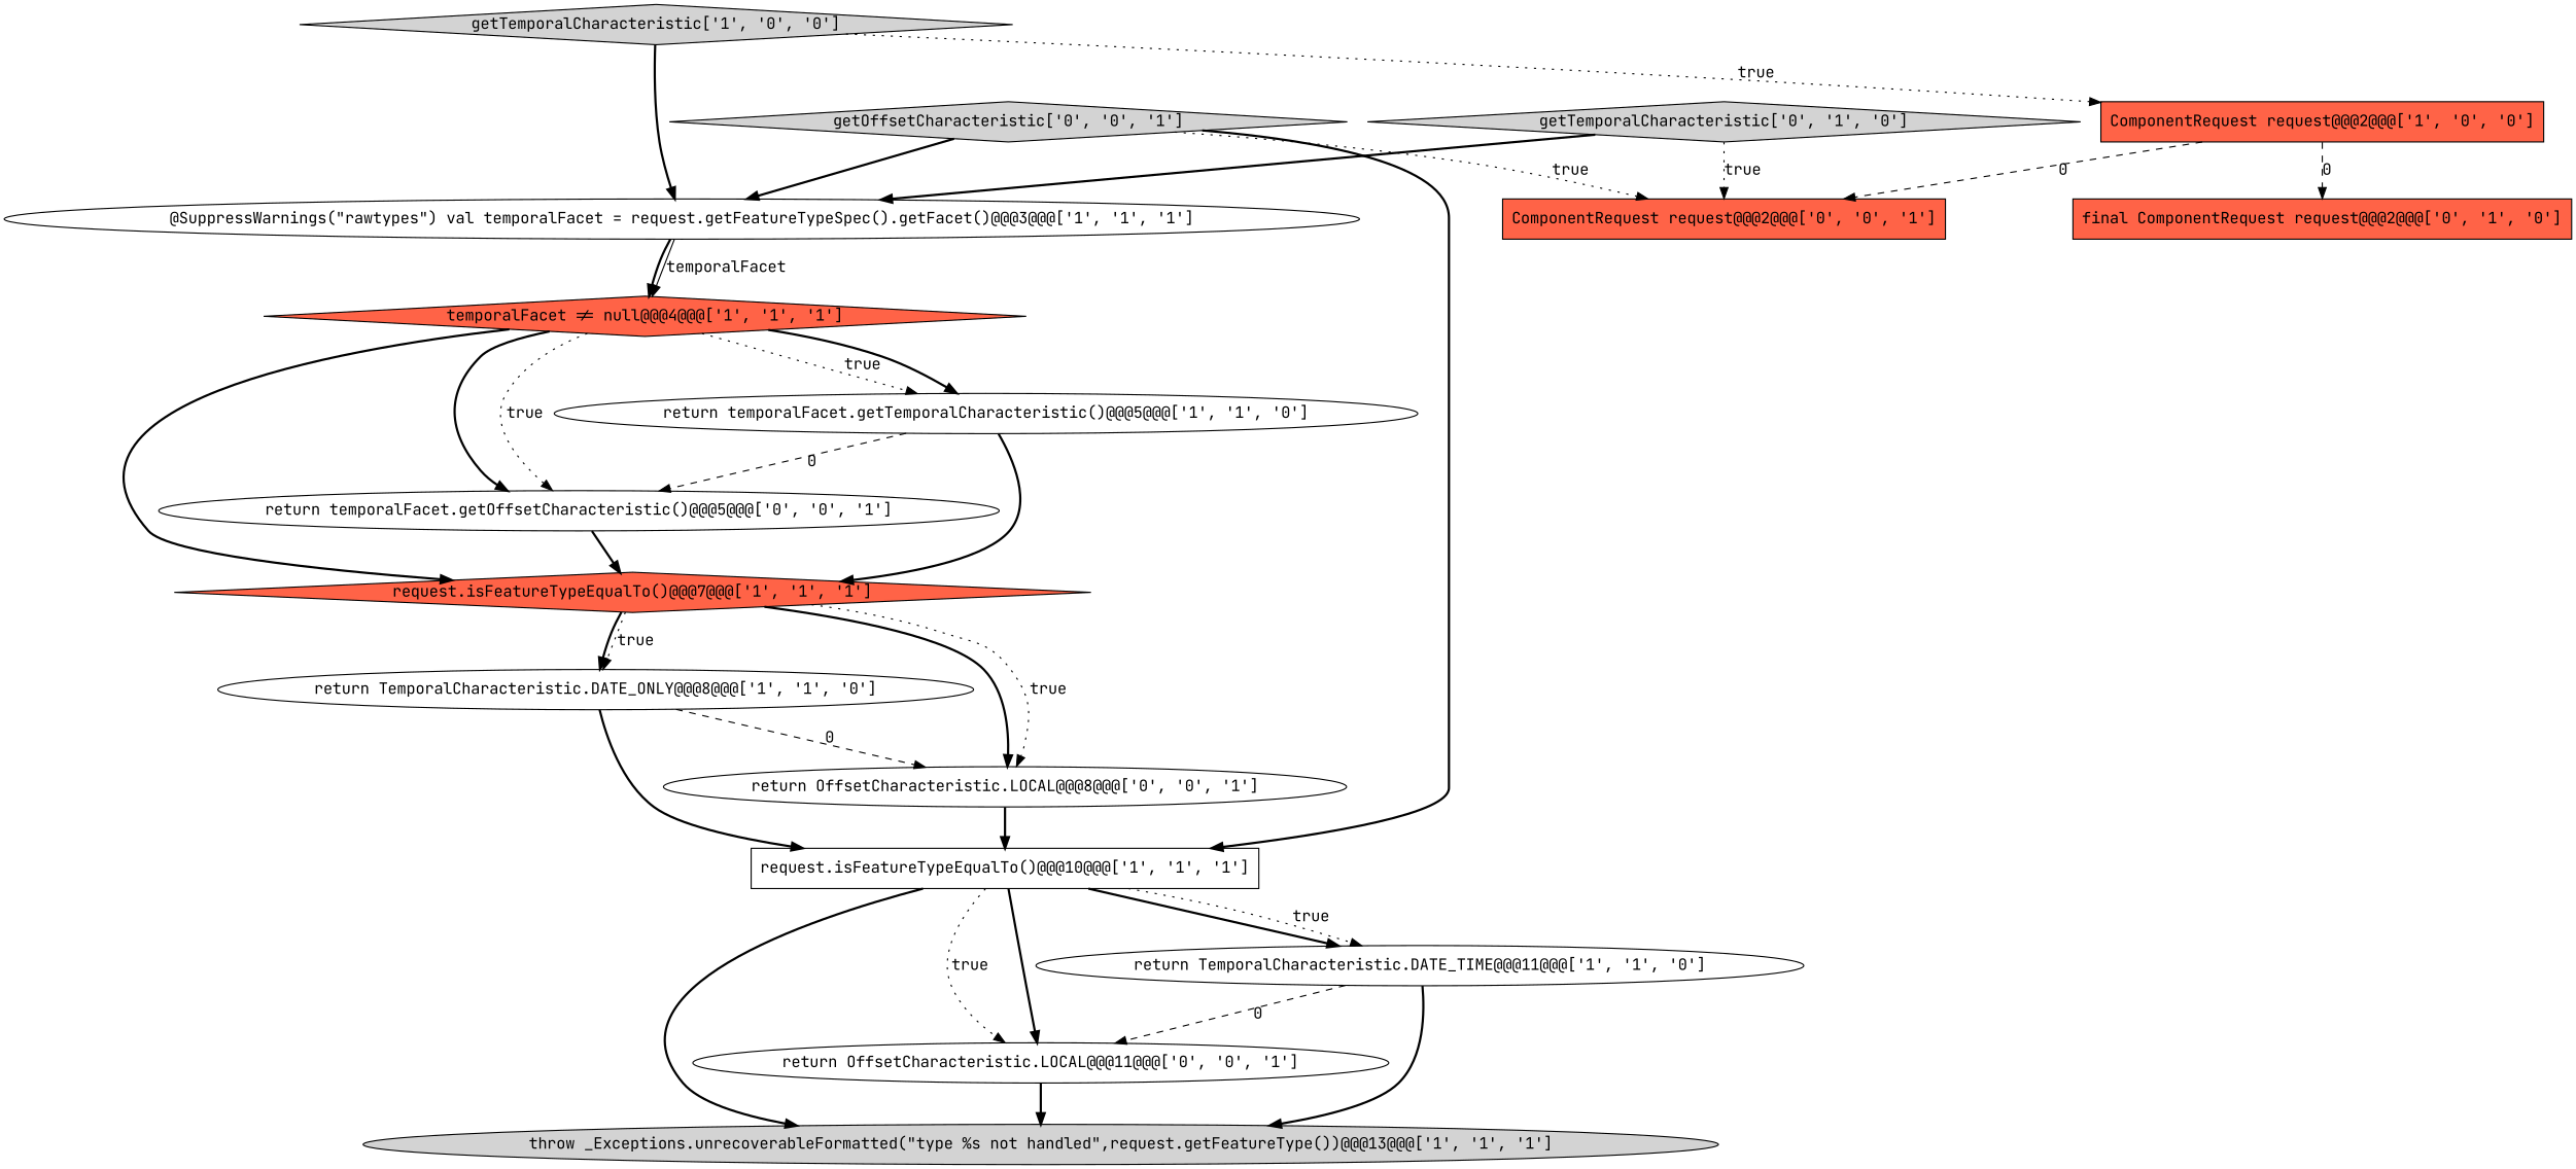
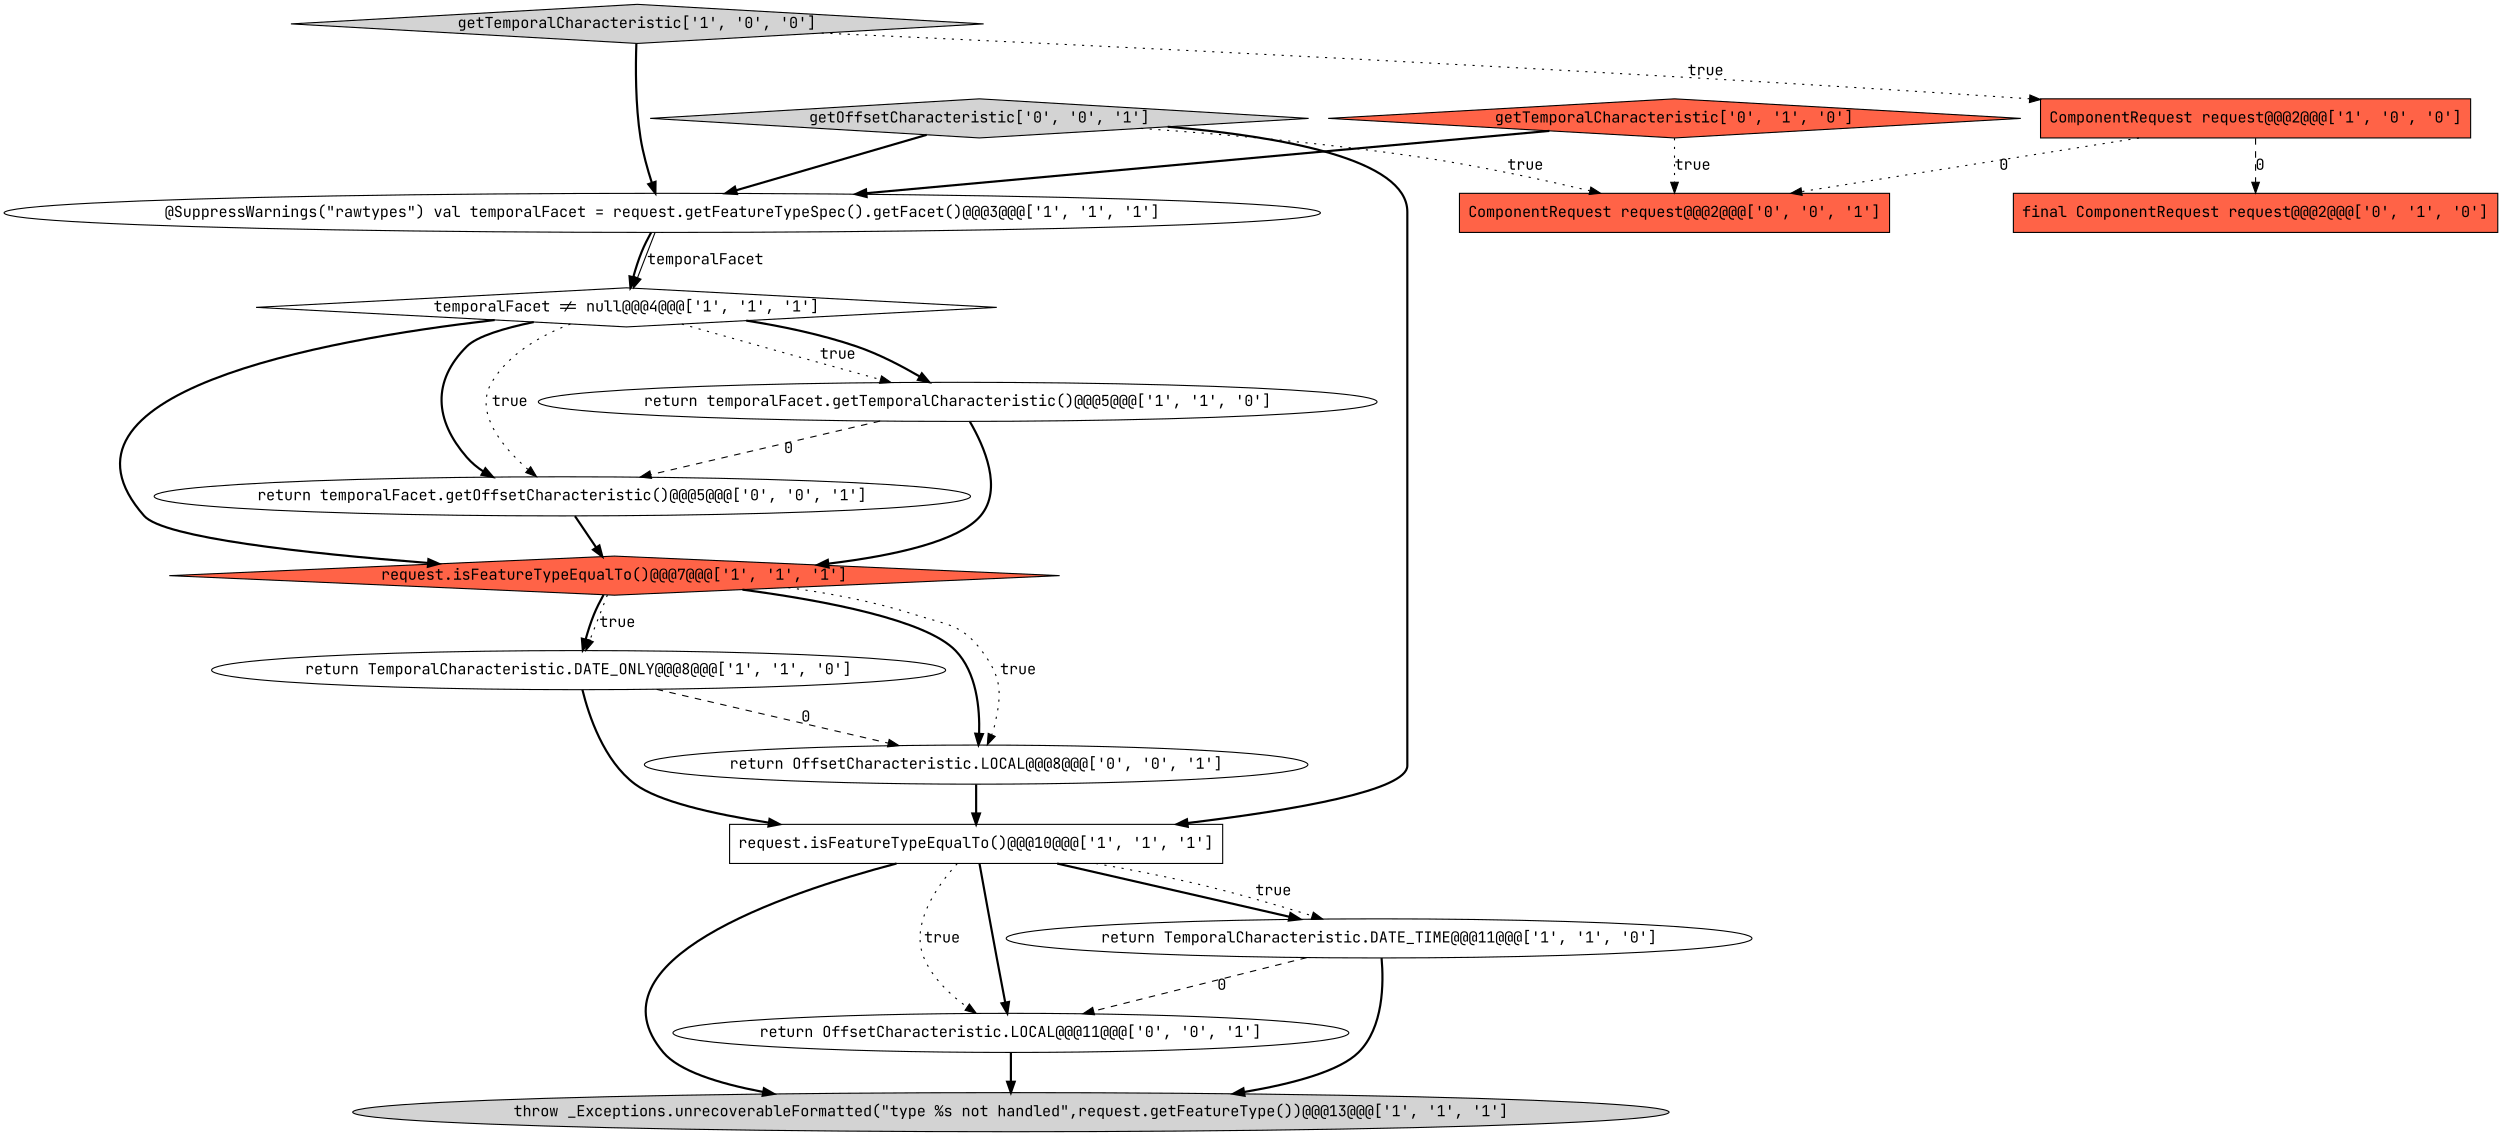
  digraph {
    fontname="JetBrains Mono"
    node [fillcolor=white fontname="JetBrains Mono" shape=ellipse style=filled]
    edge [fontname="JetBrains Mono" style=bold]
    n1 [label="return TemporalCharacteristic.DATE_ONLY@@@8@@@['1', '1', '0']"]
    n2 [label="request.isFeatureTypeEqualTo()@@@10@@@['1', '1', '1']" shape=box]
    n3 [label="return OffsetCharacteristic.LOCAL@@@8@@@['0', '0', '1']"]
    n4 [fillcolor=lightgray label="throw _Exceptions.unrecoverableFormatted(\"type %s not handled\",request.getFeatureType())@@@13@@@['1', '1', '1']"]
    n5 [label="return OffsetCharacteristic.LOCAL@@@11@@@['0', '0', '1']"]
    n6 [label="return TemporalCharacteristic.DATE_TIME@@@11@@@['1', '1', '0']"]
    n7 [label="@SuppressWarnings(\"rawtypes\") val temporalFacet = request.getFeatureTypeSpec().getFacet()@@@3@@@['1', '1', '1']"]
-   n8 [fillcolor=tomato label="temporalFacet != null@@@4@@@['1', '1', '1']" shape=diamond]
+   n8 [label="temporalFacet != null@@@4@@@['1', '1', '1']" shape=diamond]
    n9 [label="return temporalFacet.getOffsetCharacteristic()@@@5@@@['0', '0', '1']"]
    n10 [fillcolor=tomato label="request.isFeatureTypeEqualTo()@@@7@@@['1', '1', '1']" shape=diamond]
    n11 [label="return temporalFacet.getTemporalCharacteristic()@@@5@@@['1', '1', '0']"]
    n12 [fillcolor=lightgray label="getTemporalCharacteristic['1', '0', '0']" shape=diamond]
    n13 [fillcolor=tomato label="ComponentRequest request@@@2@@@['1', '0', '0']" shape=box]
    n14 [fillcolor=tomato label="ComponentRequest request@@@2@@@['0', '0', '1']" shape=box]
    n15 [fillcolor=tomato label="final ComponentRequest request@@@2@@@['0', '1', '0']" shape=box]
    n16 [fillcolor=lightgray label="getOffsetCharacteristic['0', '0', '1']" shape=diamond]
-   n17 [fillcolor=lightgray label="getTemporalCharacteristic['0', '1', '0']" shape=diamond]
+   n17 [fillcolor=tomato label="getTemporalCharacteristic['0', '1', '0']" shape=diamond]
    n1 -> n2
    n1 -> n3 [label=0 style=dashed]
    n2 -> n4
    n2 -> n5 [label=true style=dotted]
    n2 -> n5
    n2 -> n6
    n2 -> n6 [label=true style=dotted]
    n3 -> n2
    n5 -> n4
    n6 -> n4
    n6 -> n5 [label=0 style=dashed]
    n7 -> n8
    n7 -> n8 [label=temporalFacet style=solid]
    n8 -> n9
    n8 -> n9 [label=true style=dotted]
    n8 -> n10
    n8 -> n11 [label=true style=dotted]
    n8 -> n11
    n9 -> n10
    n10 -> n1
    n10 -> n1 [label=true style=dotted]
    n10 -> n3
    n10 -> n3 [label=true style=dotted]
    n11 -> n9 [label=0 style=dashed]
    n11 -> n10
    n12 -> n7
    n12 -> n13 [label=true style=dotted]
-   n13 -> n14 [label=0 style=dashed]
+   n13 -> n14 [label=0 style=dotted]
    n13 -> n15 [label=0 style=dashed]
    n16 -> n2
    n16 -> n7
    n16 -> n14 [label=true style=dotted]
    n17 -> n7
    n17 -> n14 [label=true style=dotted]
  }
